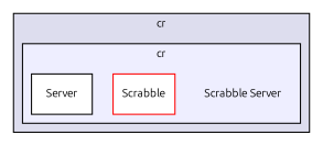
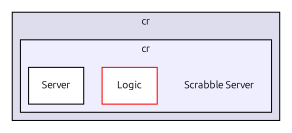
  digraph {
    compound=true
    fontname=Ubuntu
    node [fontname=Ubuntu fontsize=10 shape=box fillcolor=white style=filled]
    n1 [label="Scrabble Server" shape=plaintext fillcolor="" style=""]
-   n2 [color=red label=Scrabble]
+   n2 [color=red label=Logic]
    n3 [color=black label=Server]
    subgraph cluster_1 {
      bgcolor="#ddddee"
      fontsize=10
      label=cr
      pencolor=black
      subgraph cluster_2 {
        bgcolor="#eeeeff"
        fontsize=10
        pencolor=black
        n1
        n2
        n3
      }
    }
  }
